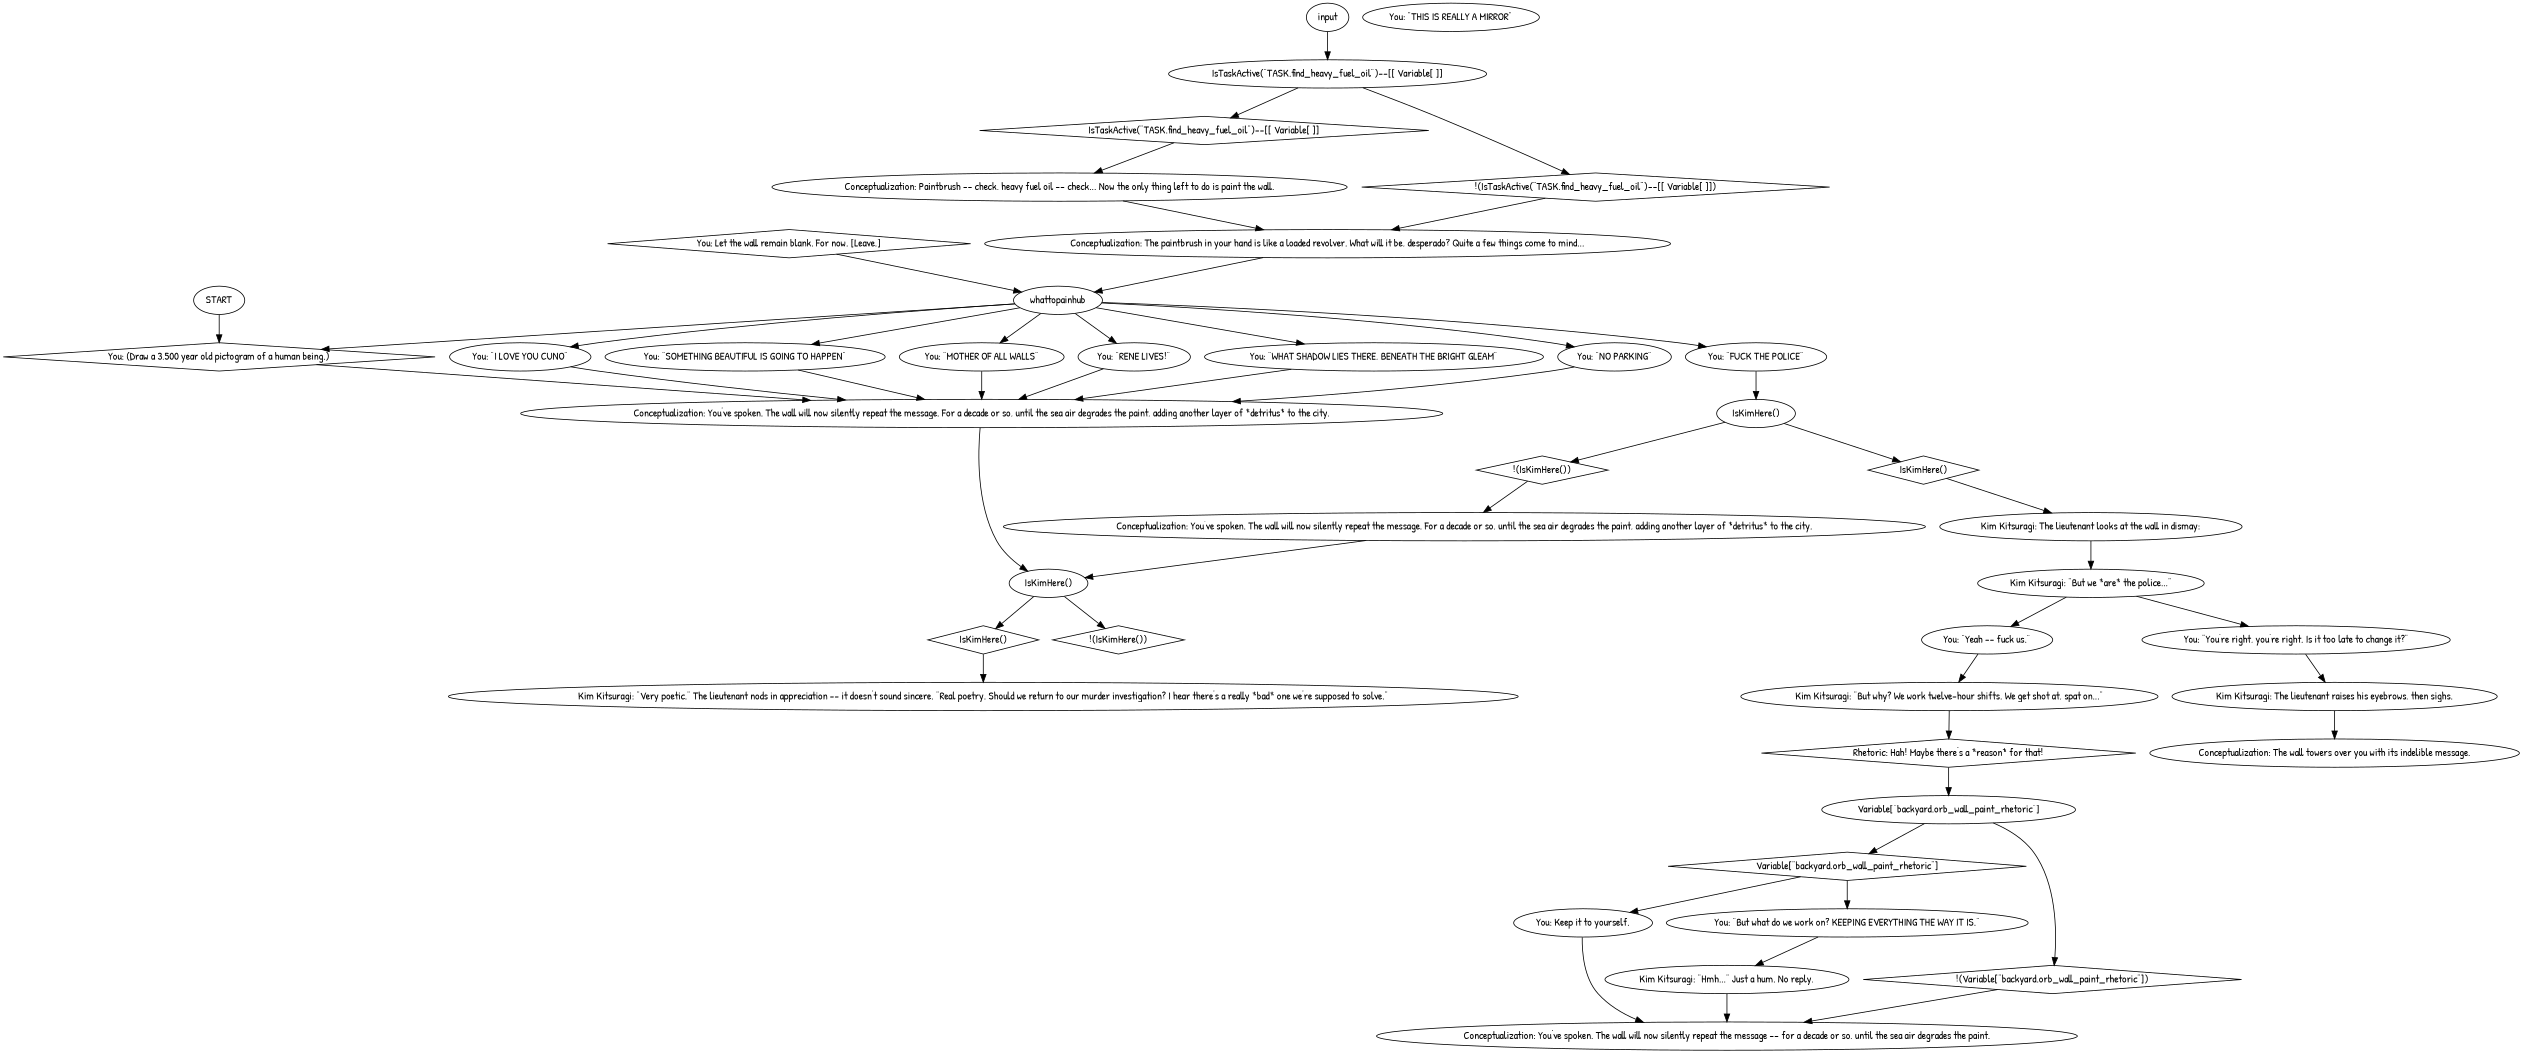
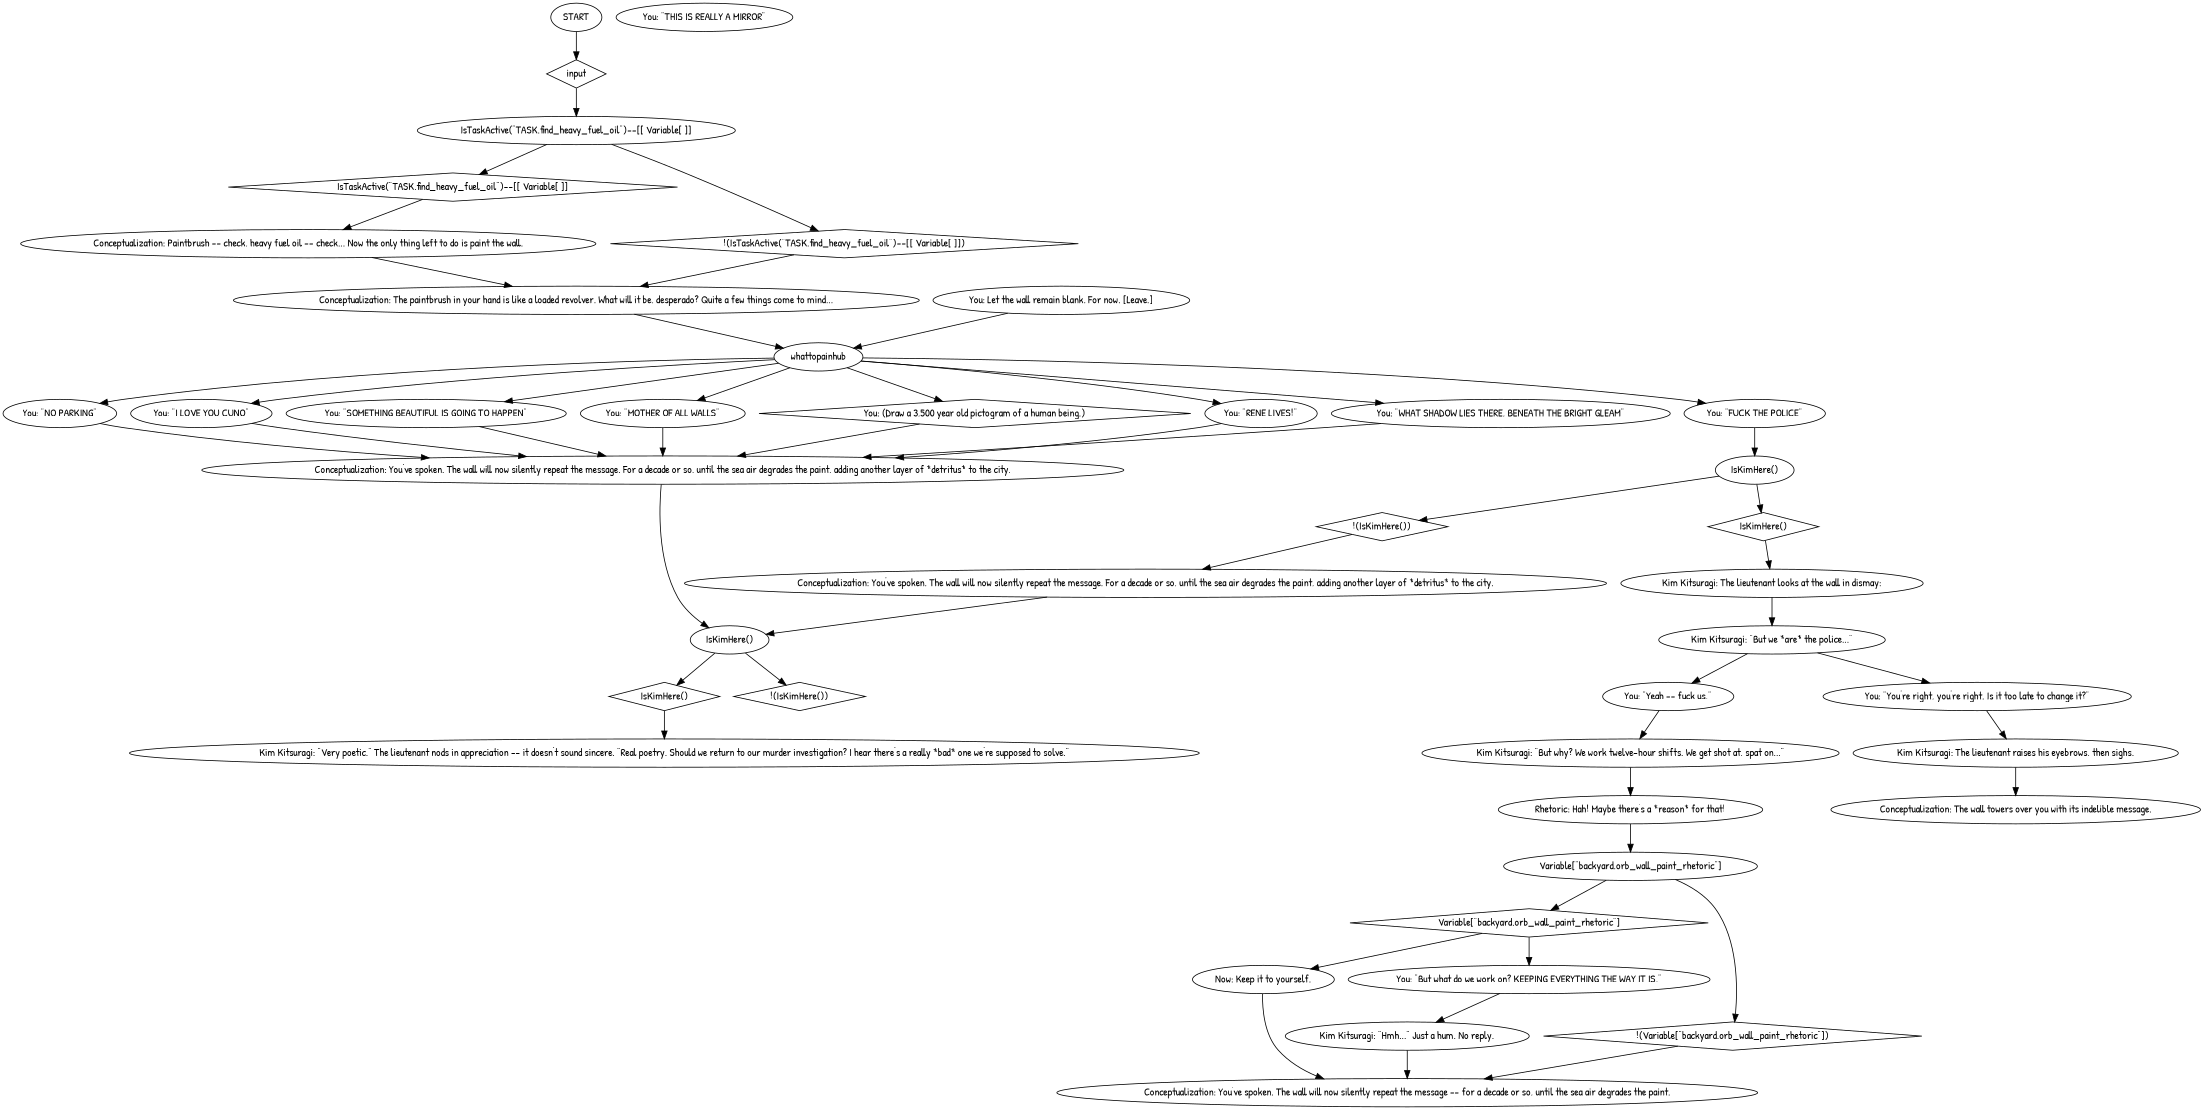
  digraph {
    fontname="Patrick Hand"
    node [fontname="Patrick Hand"]
    edge [fontname="Patrick Hand"]
    n1 [label=START]
-   n2 [label=input]
+   n2 [label=input shape=diamond]
    n3 [label="IsTaskActive(\"TASK.find_heavy_fuel_oil\")--[[ Variable[ ]]"]
    n4 [label="IsTaskActive(\"TASK.find_heavy_fuel_oil\")--[[ Variable[ ]]" shape=diamond]
    n5 [label="!(IsTaskActive(\"TASK.find_heavy_fuel_oil\")--[[ Variable[ ]])" shape=diamond]
    n6 [label="Kim Kitsuragi: \"But why? We work twelve-hour shifts. We get shot at, spat on...\""]
-   n7 [label="Rhetoric: Hah! Maybe there's a *reason* for that!" shape=diamond]
+   n7 [label="Rhetoric: Hah! Maybe there's a *reason* for that!"]
    n8 [label="Variable[\"backyard.orb_wall_paint_rhetoric\"]"]
    n9 [label="You: \"THIS IS REALLY A MIRROR\""]
    n10 [label="Kim Kitsuragi: \"Hmh...\" Just a hum. No reply."]
    n11 [label="Conceptualization: You've spoken. The wall will now silently repeat the message -- for a decade or so, until the sea air degrades the paint."]
    n12 [label="You: \"But what do we work on? KEEPING EVERYTHING THE WAY IT IS.\""]
-   n13 [label="You: Keep it to yourself."]
+   n13 [label="Now: Keep it to yourself."]
    n14 [label=whattopainhub]
    n15 [label="You: \"NO PARKING\""]
    n16 [label="You: \"I LOVE YOU CUNO\""]
    n17 [label="You: \"SOMETHING BEAUTIFUL IS GOING TO HAPPEN\""]
    n18 [label="You: \"MOTHER OF ALL WALLS\""]
    n19 [label="You: (Draw a 3,500 year old pictogram of a human being.)" shape=diamond]
    n20 [label="You: \"RENE LIVES!\""]
    n21 [label="You: \"FUCK THE POLICE\""]
    n22 [label="You: \"WHAT SHADOW LIES THERE, BENEATH THE BRIGHT GLEAM\""]
    n23 [label="Conceptualization: You've spoken. The wall will now silently repeat the message. For a decade or so, until the sea air degrades the paint, adding another layer of *detritus* to the city."]
-   n24 [label="You: Let the wall remain blank. For now. [Leave.]" shape=diamond]
+   n24 [label="You: Let the wall remain blank. For now. [Leave.]"]
    n25 [label="IsKimHere()"]
    n26 [label="IsKimHere()" shape=diamond]
    n27 [label="!(IsKimHere())" shape=diamond]
    n28 [label="Kim Kitsuragi: The lieutenant looks at the wall in dismay:"]
    n29 [label="Conceptualization: You've spoken. The wall will now silently repeat the message. For a decade or so, until the sea air degrades the paint, adding another layer of *detritus* to the city."]
    n30 [label="Kim Kitsuragi: \"But we *are* the police...\""]
    n31 [label="IsKimHere()"]
    n32 [label="Kim Kitsuragi: The lieutenant raises his eyebrows, then sighs."]
    n33 [label="Conceptualization: The wall towers over you with its indelible message."]
    n34 [label="IsKimHere()" shape=diamond]
    n35 [label="!(IsKimHere())" shape=diamond]
    n36 [label="You: \"Yeah -- fuck us.\""]
    n37 [label="Variable[\"backyard.orb_wall_paint_rhetoric\"]" shape=diamond]
    n38 [label="!(Variable[\"backyard.orb_wall_paint_rhetoric\"])" shape=diamond]
    n39 [label="Kim Kitsuragi: \"Very poetic.\" The lieutenant nods in appreciation -- it doesn't sound sincere. \"Real poetry. Should we return to our murder investigation? I hear there's a really *bad* one we're supposed to solve.\""]
    n40 [label="You: \"You're right, you're right. Is it too late to change it?\""]
    n41 [label="Conceptualization: The paintbrush in your hand is like a loaded revolver. What will it be, desperado? Quite a few things come to mind..."]
    n42 [label="Conceptualization: Paintbrush -- check, heavy fuel oil -- check... Now the only thing left to do is paint the wall."]
-   n1 -> n19
+   n1 -> n2
    n2 -> n3
    n3 -> n4
    n3 -> n5
    n4 -> n42
    n5 -> n41
    n6 -> n7
    n7 -> n8
    n8 -> n37
    n8 -> n38
    n10 -> n11
    n12 -> n10
    n13 -> n11
    n14 -> n15
    n14 -> n16
    n14 -> n17
    n14 -> n18
    n14 -> n19
    n14 -> n20
    n14 -> n21
    n14 -> n22
    n15 -> n23
    n16 -> n23
    n17 -> n23
    n18 -> n23
    n19 -> n23
    n20 -> n23
    n21 -> n25
    n22 -> n23
    n23 -> n31
    n24 -> n14
    n25 -> n26
    n25 -> n27
    n26 -> n28
    n27 -> n29
    n28 -> n30
    n29 -> n31
    n30 -> n36
    n30 -> n40
    n31 -> n34
    n31 -> n35
    n32 -> n33
    n34 -> n39
    n36 -> n6
    n37 -> n12
    n37 -> n13
    n38 -> n11
    n40 -> n32
    n41 -> n14
    n42 -> n41
  }
